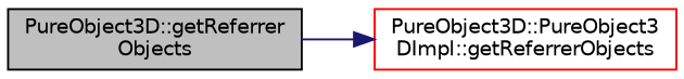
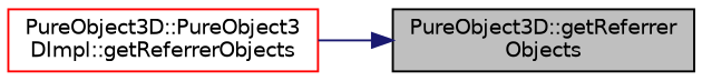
  digraph {
    rankdir=LR
    node [fontname=Helvetica fontsize=10 shape=record style=filled]
    n1 [color=black fillcolor=grey75 fontcolor=black height=0.2 label="PureObject3D::getReferrer\lObjects" width=0.4]
    n2 [color=red fillcolor=white height=0.2 label="PureObject3D::PureObject3\lDImpl::getReferrerObjects" width=0.4]
-   n1 -> n2 [color=midnightblue fontname=Helvetica fontsize=10 labelfontname=Helvetica labelfontsize=10 style=solid]
+   n2 -> n1 [color=midnightblue fontname=Helvetica fontsize=10 labelfontname=Helvetica labelfontsize=10 style=solid]
  }
